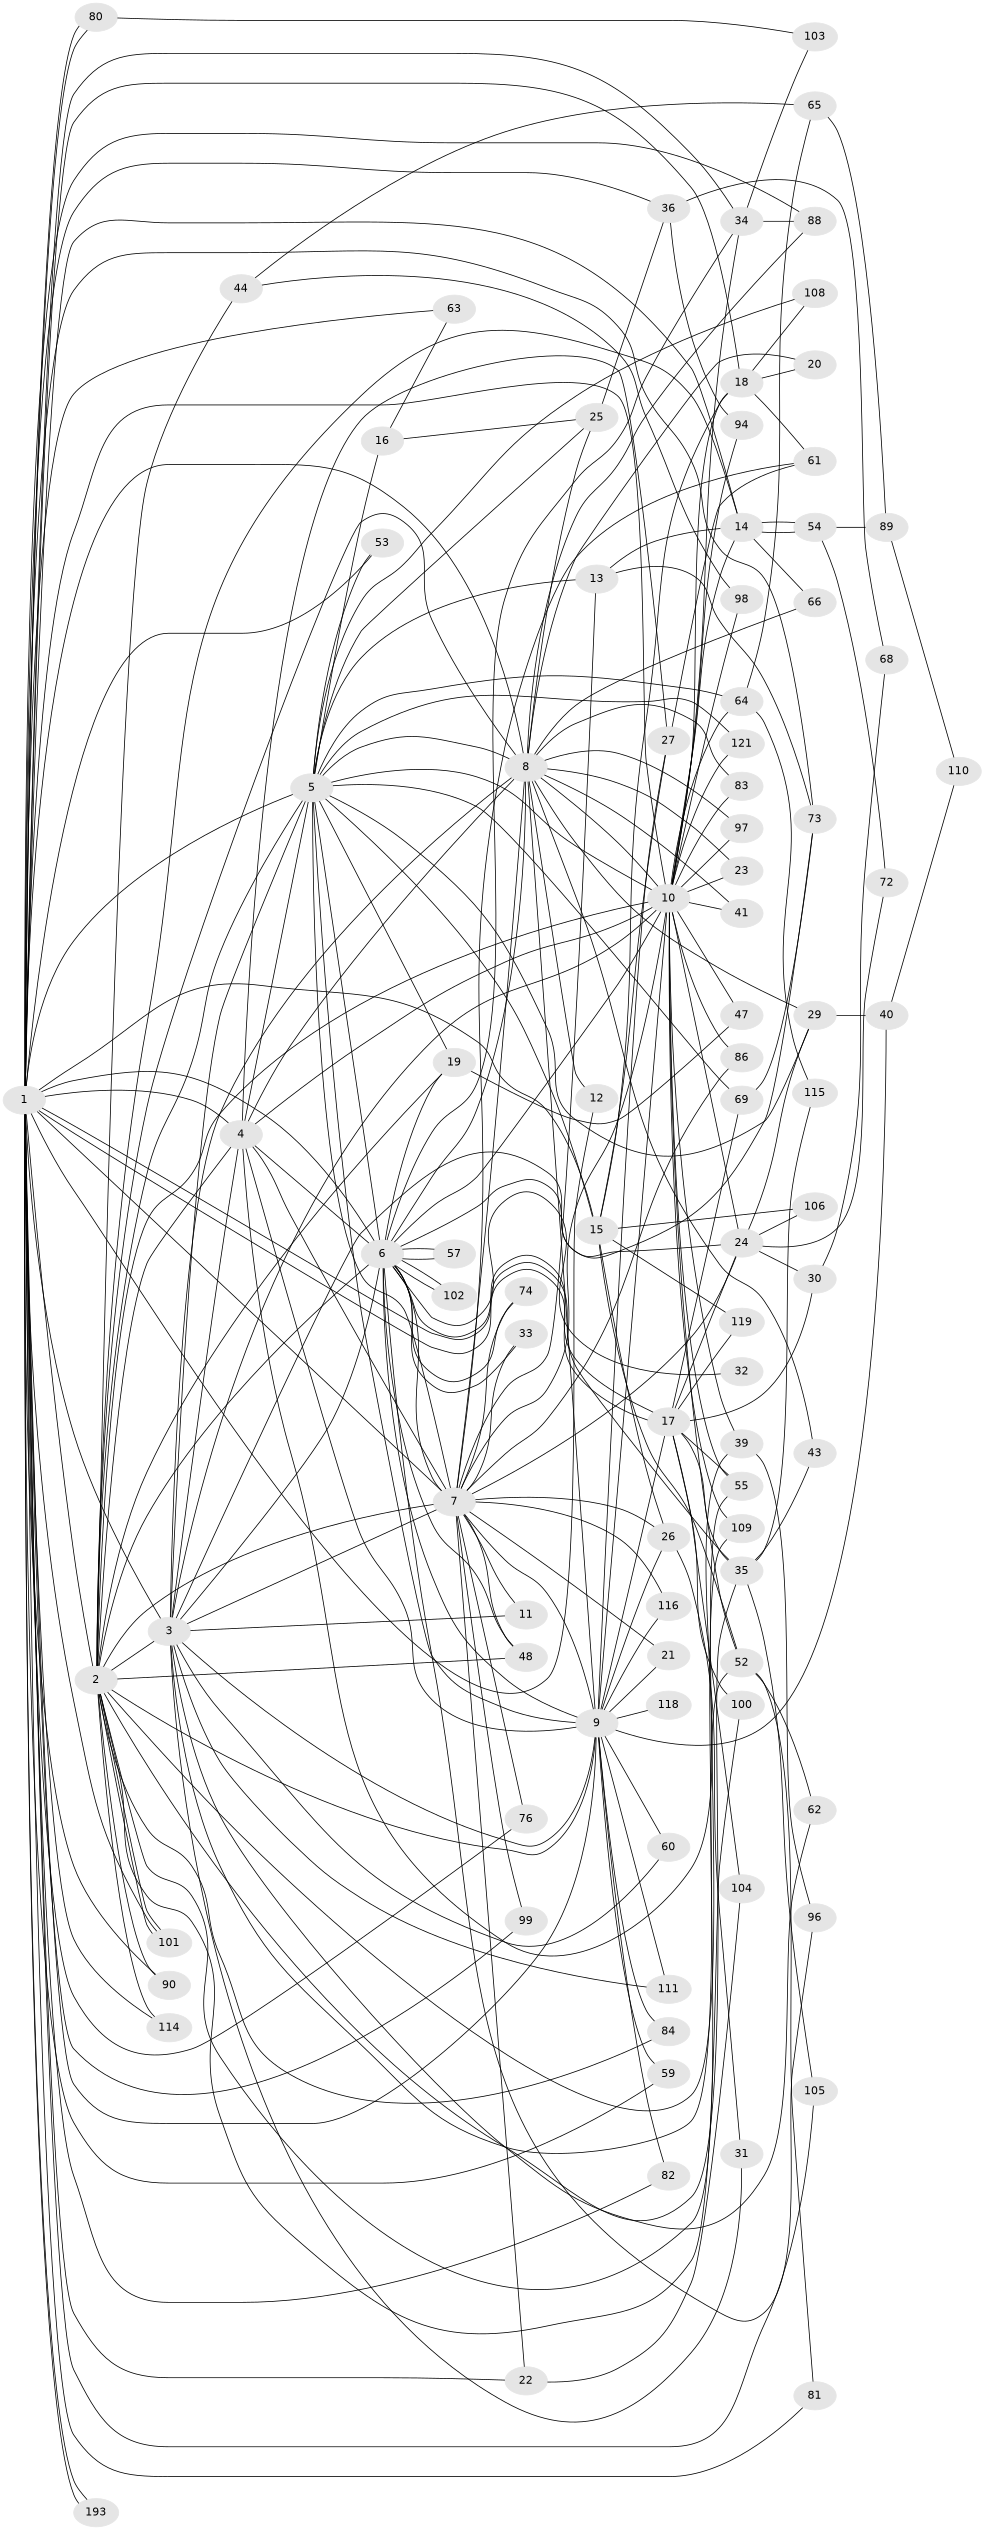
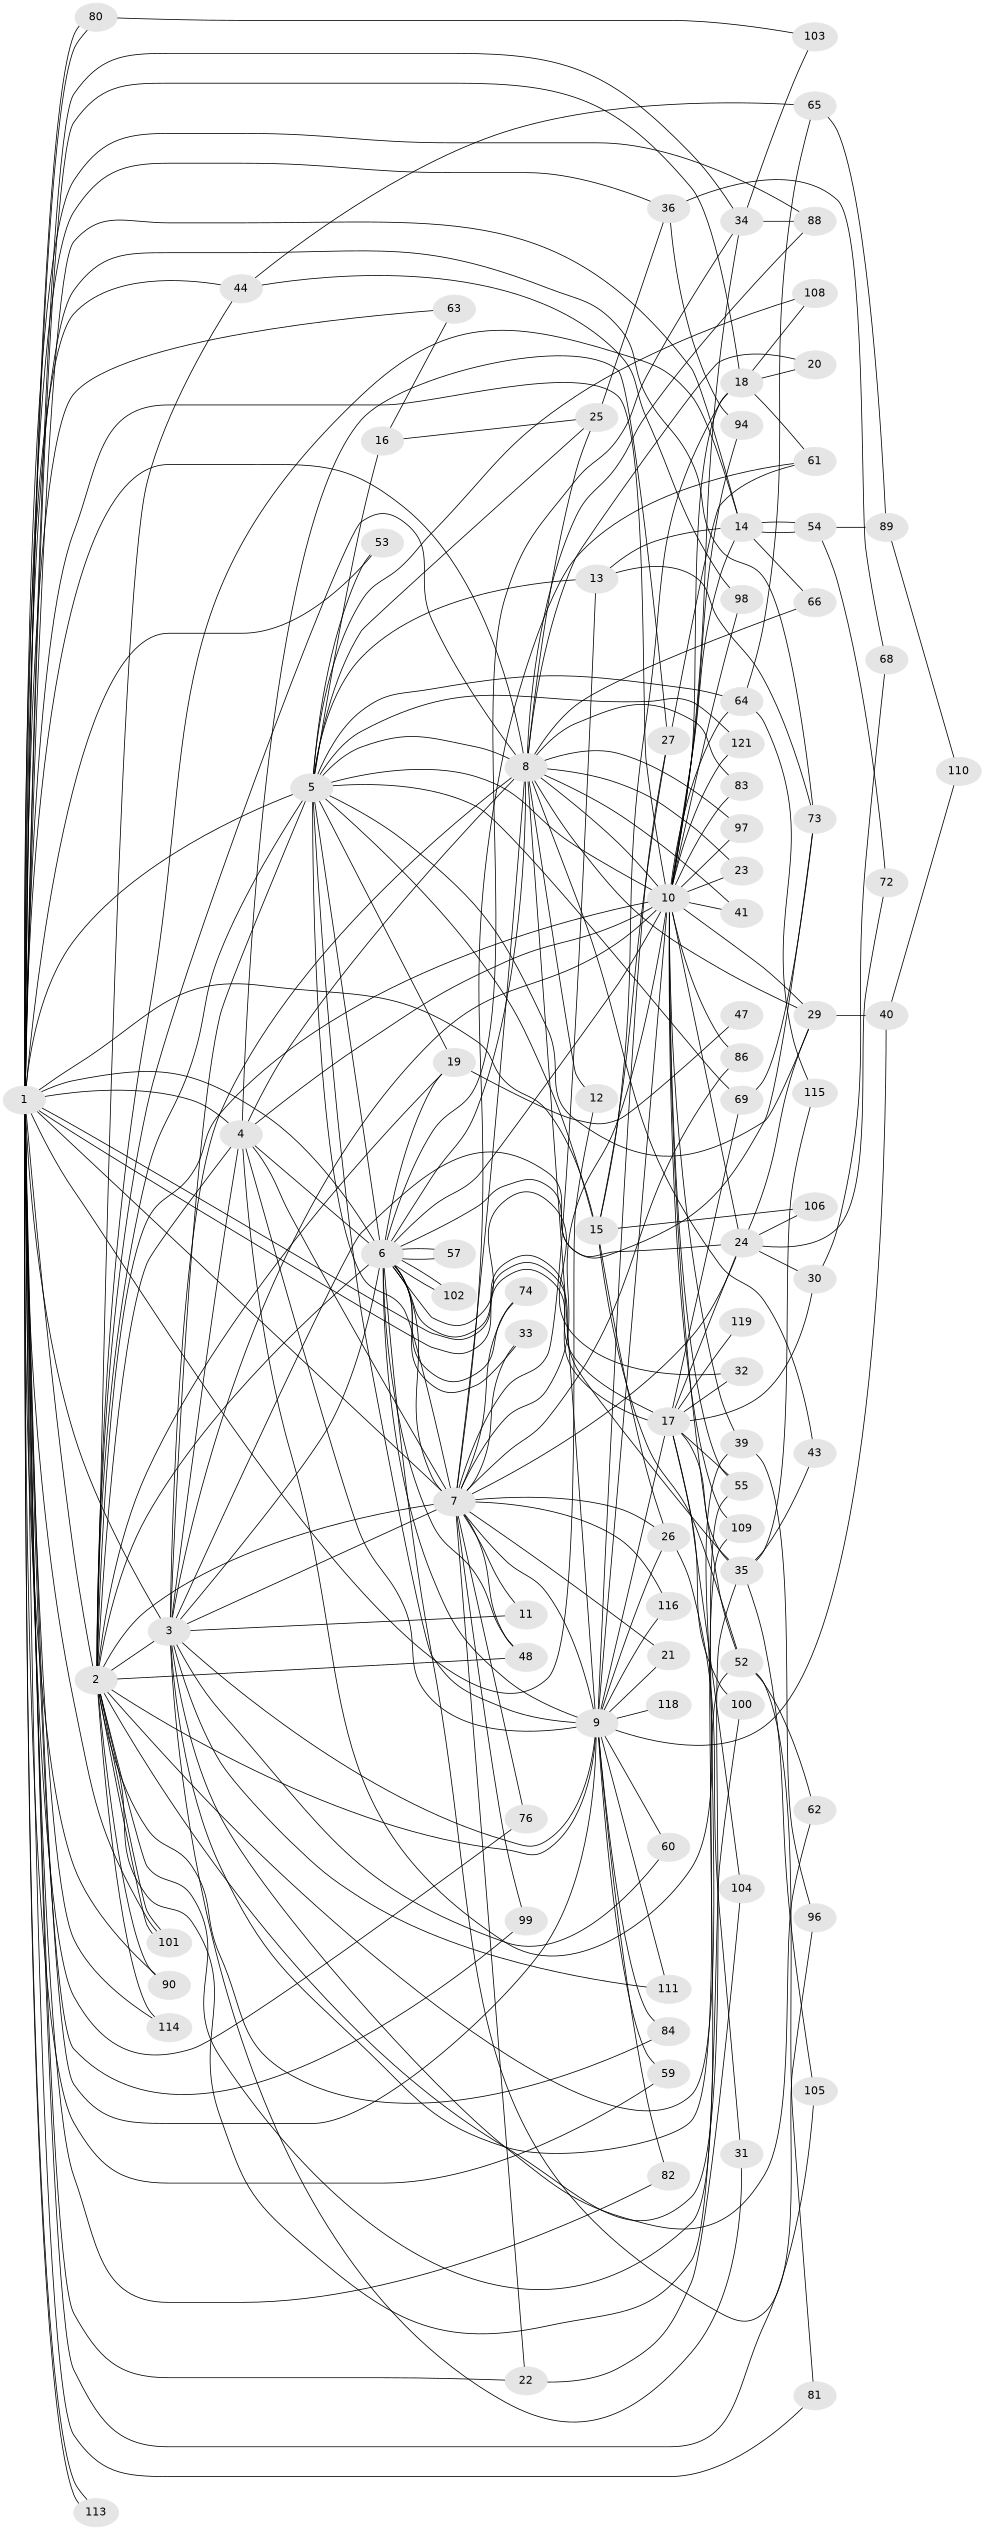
  graph {
    fontname="DejaVu Sans"
    rankdir=LR
    node [color=gray90 fontname="DejaVu Sans" style=filled]
    edge [fontname="DejaVu Sans"]
    1 [super="+78"]
    2 [super="+71"]
    3 [super="+91"]
    4
    5 [super="+122"]
    6 [super="+95"]
    7 [super="+107"]
    8 [super="+51"]
    9 [super="+38"]
    10 [super="+49"]
    12
    14
    15
    17 [super="+77"]
    18 [super="+67"]
    22
    34 [super="+85"]
    36 [super="+45"]
    44
    53
    59
    63
    73
    76
    80
    81
    82
    88 [super="+120"]
    90
    99
    101 [super="+112"]
    105
-   113 [label=193]
+   113
    114
    19 [super="+50"]
    35 [super="+70"]
    48 [super="+92"]
    52 [super="+56"]
    55 [super="+58"]
    84
    100
    11
    24 [super="+37"]
    31 [super="+87"]
    60
    62
    109
    111
    27 [super="+42"]
    39
    13 [super="+93"]
    16
    25 [super="+28"]
    29
    64
    69 [super="+117"]
    108
    121
    32
    33
    57
    74
    96
    102
    21
    26 [super="+79"]
    61
    86
    116
    20
    23
    41
    43
    66
    83
    97
    40
    118
    47
    94
    98
    54
    106
    119
    30
    104
    103
    68
    65
    115
    72
    110
    89
    1 -- 2
    1 -- 3
    1 -- 4
    1 -- 5
    1 -- 6
    1 -- 7
    1 -- 8
    1 -- 9
    1 -- 10 [weight=2]
    1 -- 12
    1 -- 14
    1 -- 15
    1 -- 17
    1 -- 17
    1 -- 18
    1 -- 22
    1 -- 34
    1 -- 36 [weight=2]
+   1 -- 44
    1 -- 53
    1 -- 59
    1 -- 63
    1 -- 73
    1 -- 76
    1 -- 80
    1 -- 80
    1 -- 81
    1 -- 82
    1 -- 88
    1 -- 90
    1 -- 99
    1 -- 101
    1 -- 105
    1 -- 113
    1 -- 113
    1 -- 114
    2 -- 3
    2 -- 4
    2 -- 5
    2 -- 6
    2 -- 7
    2 -- 8
    2 -- 9
    2 -- 10
    2 -- 14
    2 -- 44
    2 -- 90
    2 -- 101
    2 -- 101
    2 -- 114
    2 -- 19
    2 -- 35
    2 -- 48
    2 -- 52
    2 -- 55
    2 -- 84
    2 -- 100
    3 -- 4
    3 -- 5
    3 -- 6
    3 -- 7
    3 -- 8
    3 -- 9
    3 -- 10
    3 -- 11
    3 -- 24
    3 -- 31
    3 -- 60
    3 -- 62
    3 -- 109
    3 -- 111
-   4 -- 5
    4 -- 6
    4 -- 7
    4 -- 8
    4 -- 9
    4 -- 10
    4 -- 27
    4 -- 39
    5 -- 6
    5 -- 7
    5 -- 8 [weight=2]
    5 -- 9
    5 -- 10
    5 -- 15
    5 -- 53
    5 -- 19
    5 -- 13
    5 -- 16
    5 -- 25
    5 -- 29
    5 -- 64
    5 -- 69
    5 -- 108
    5 -- 121
    6 -- 7
    6 -- 8
    6 -- 9
    6 -- 10
    6 -- 34
    6 -- 73
    6 -- 19
    6 -- 35
    6 -- 48
    6 -- 32
    6 -- 33
    6 -- 57
    6 -- 57
    6 -- 74
    6 -- 96
    6 -- 102
    6 -- 102
    7 -- 8
    7 -- 9
    7 -- 10
    7 -- 22
    7 -- 76
    7 -- 99
    7 -- 48
    7 -- 11
    7 -- 24
    7 -- 13
    7 -- 33
    7 -- 74
    7 -- 21
    7 -- 26
    7 -- 61
    7 -- 86
    7 -- 116
    8 -- 9 [weight=2]
    8 -- 10
    8 -- 12
    8 -- 88
    8 -- 25
    8 -- 29
    8 -- 20
    8 -- 23
    8 -- 41
    8 -- 43
    8 -- 66
    8 -- 83
    8 -- 97
    9 -- 10
    9 -- 17
    9 -- 59
    9 -- 82
    9 -- 84
    9 -- 60
    9 -- 111
    9 -- 27
    9 -- 21
    9 -- 26
    9 -- 116
    9 -- 40
    9 -- 118
    10 -- 14
    10 -- 18
    10 -- 34 [weight=2]
    10 -- 52
    10 -- 55
    10 -- 24
    10 -- 109
    10 -- 39
    10 -- 64
    10 -- 121
    10 -- 86
    10 -- 23
    10 -- 41
    10 -- 83
    10 -- 97
-   10 -- 47
+   10 -- 29
    10 -- 94
    10 -- 98
    14 -- 66
    14 -- 54
    14 -- 54
    15 -- 18
    15 -- 52
    15 -- 27
    15 -- 26
    15 -- 106
-   15 -- 119
    17 -- 35
    17 -- 55
    17 -- 100
    17 -- 24
    17 -- 69
+   17 -- 32
    17 -- 119
    17 -- 30
    17 -- 104
    18 -- 108
    18 -- 61
    18 -- 20
    22 -- 104
    34 -- 88
    34 -- 103
    36 -- 94
    36 -- 68
    44 -- 98
    44 -- 65
    80 -- 103
    19 -- 47
    35 -- 105
    35 -- 43
    35 -- 115
    52 -- 81
    52 -- 62
    24 -- 29
    24 -- 106
    24 -- 30
    24 -- 72
    27 -- 61
    39 -- 96
    13 -- 14
    13 -- 73
    16 -- 63
    16 -- 25
    25 -- 36
    29 -- 40
    64 -- 65
    64 -- 115
    69 -- 73
    26 -- 31
    40 -- 110
    54 -- 72
    54 -- 89
    30 -- 68
    65 -- 89
    89 -- 110
  }
